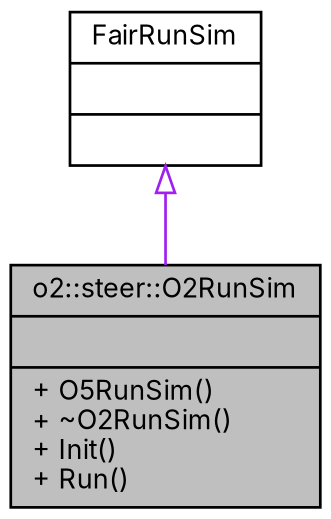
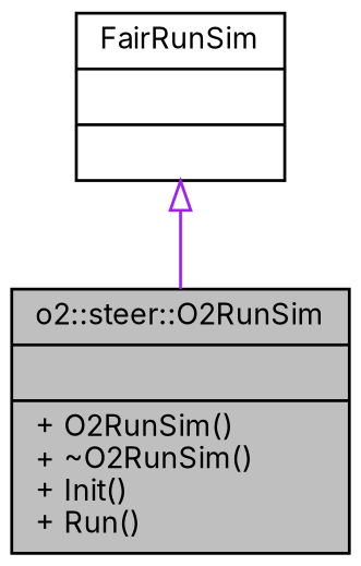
  digraph {
    fontname=Inter
    node [color=black fontname=Inter fontsize=10 shape=record]
-   n1 [fillcolor=grey75 fontcolor=black height=0.2 label="{o2::steer::O2RunSim\n||+ O5RunSim()\l+ ~O2RunSim()\l+ Init()\l+ Run()\l}" style=filled width=0.4]
+   n1 [fillcolor=grey75 fontcolor=black height=0.2 label="{o2::steer::O2RunSim\n||+ O2RunSim()\l+ ~O2RunSim()\l+ Init()\l+ Run()\l}" style=filled width=0.4]
    n2 [height=0.2 label="{FairRunSim\n||}" width=0.4]
    n2 -> n1 [arrowtail=onormal color=purple dir=back fontname=Inter fontsize=10 labelfontname=Helvetica labelfontsize=10 style=solid]
  }
